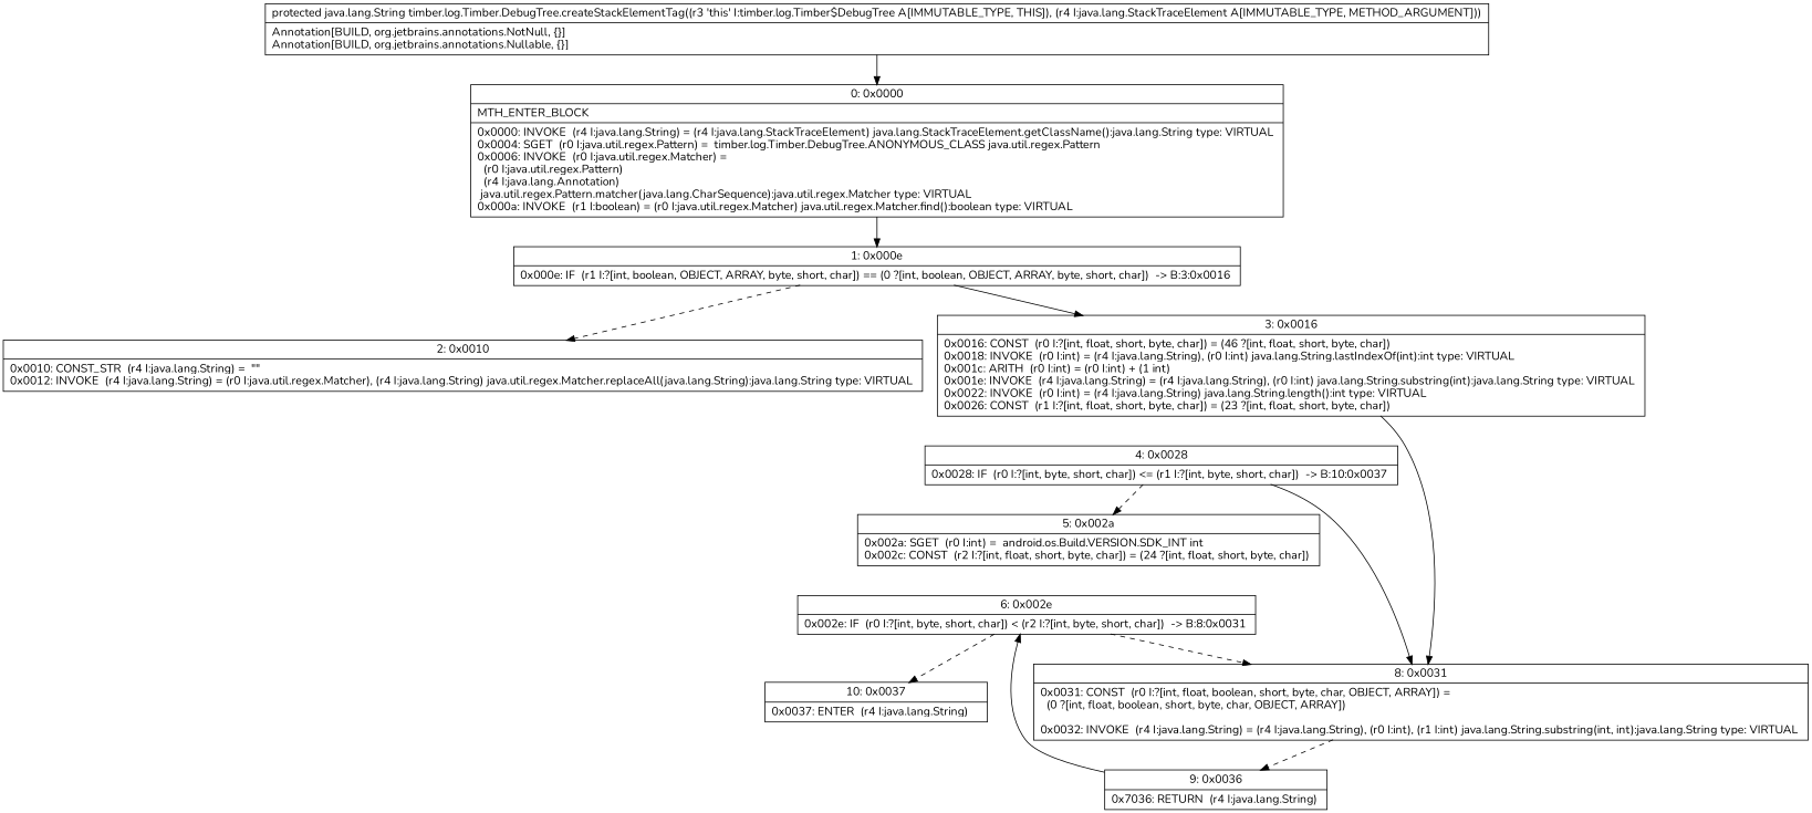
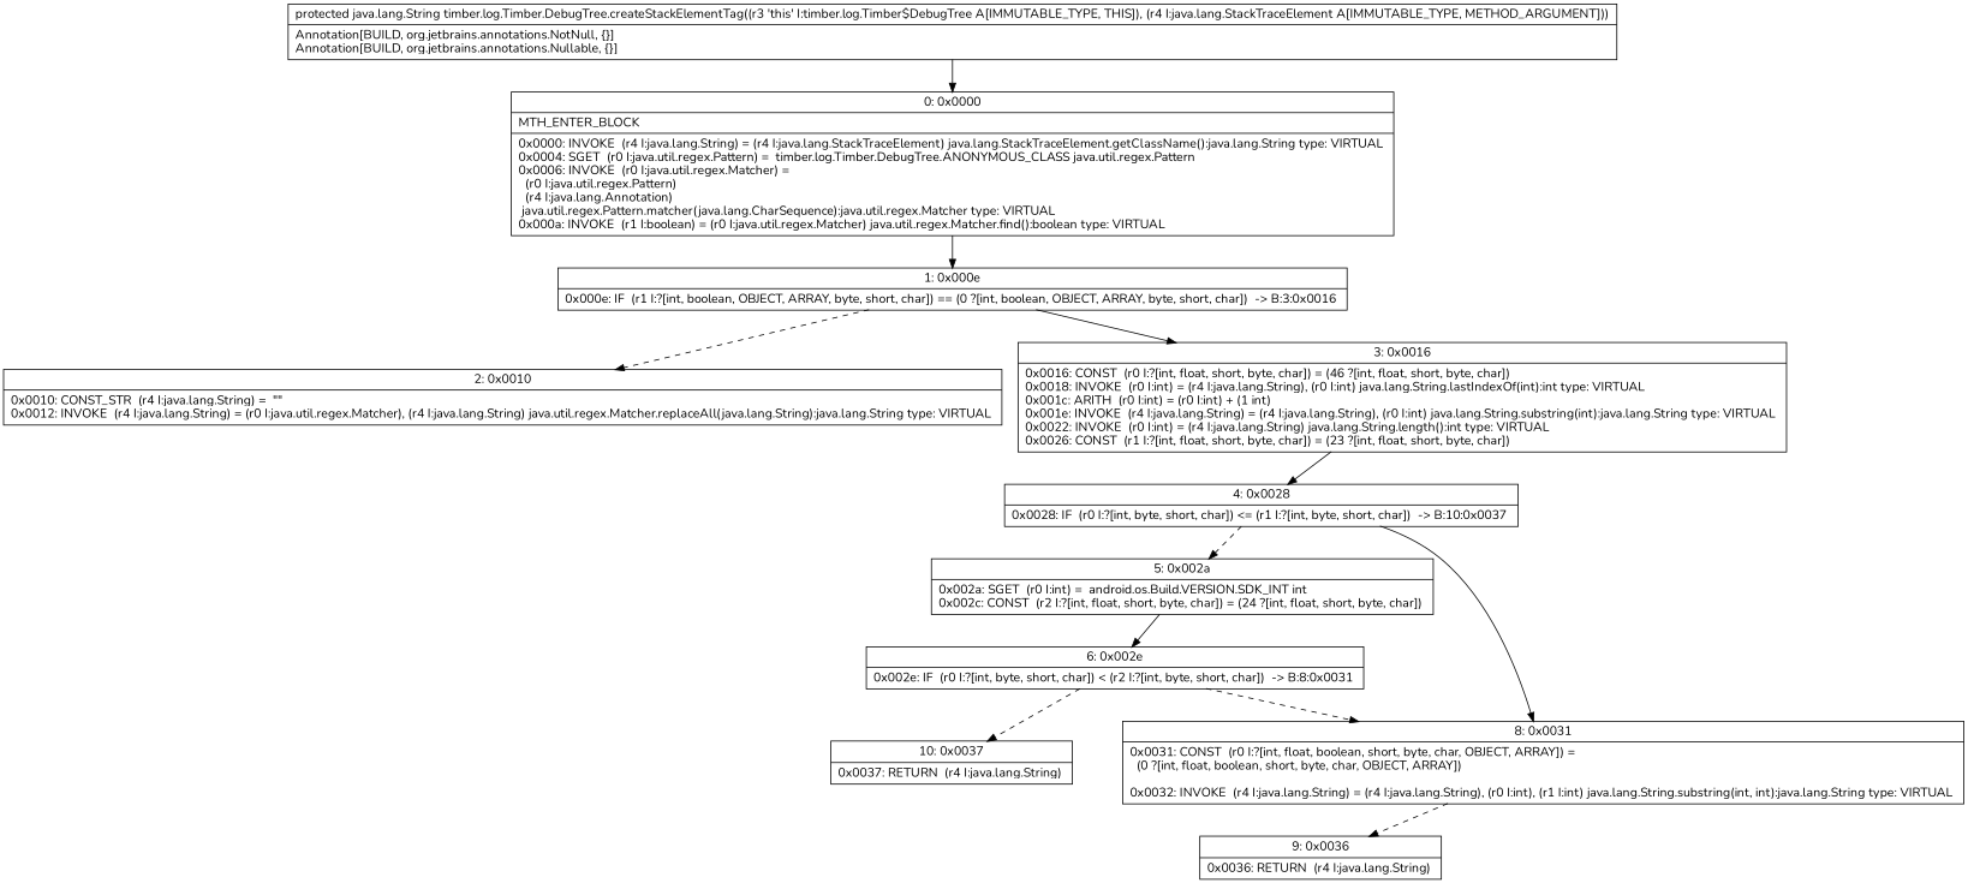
  digraph {
    fontname=Nunito
    node [fontname=Nunito shape=record]
    edge [fontname=Nunito]
    n1 [label="{0\:\ 0x0000|MTH_ENTER_BLOCK\l|0x0000: INVOKE  (r4 I:java.lang.String) = (r4 I:java.lang.StackTraceElement) java.lang.StackTraceElement.getClassName():java.lang.String type: VIRTUAL \l0x0004: SGET  (r0 I:java.util.regex.Pattern) =  timber.log.Timber.DebugTree.ANONYMOUS_CLASS java.util.regex.Pattern \l0x0006: INVOKE  (r0 I:java.util.regex.Matcher) = \l  (r0 I:java.util.regex.Pattern)\l  (r4 I:java.lang.Annotation)\l java.util.regex.Pattern.matcher(java.lang.CharSequence):java.util.regex.Matcher type: VIRTUAL \l0x000a: INVOKE  (r1 I:boolean) = (r0 I:java.util.regex.Matcher) java.util.regex.Matcher.find():boolean type: VIRTUAL \l}"]
    n2 [label="{1\:\ 0x000e|0x000e: IF  (r1 I:?[int, boolean, OBJECT, ARRAY, byte, short, char]) == (0 ?[int, boolean, OBJECT, ARRAY, byte, short, char])  \-\> B:3:0x0016 \l}"]
    n3 [label="{2\:\ 0x0010|0x0010: CONST_STR  (r4 I:java.lang.String) =  \"\" \l0x0012: INVOKE  (r4 I:java.lang.String) = (r0 I:java.util.regex.Matcher), (r4 I:java.lang.String) java.util.regex.Matcher.replaceAll(java.lang.String):java.lang.String type: VIRTUAL \l}"]
    n4 [label="{3\:\ 0x0016|0x0016: CONST  (r0 I:?[int, float, short, byte, char]) = (46 ?[int, float, short, byte, char]) \l0x0018: INVOKE  (r0 I:int) = (r4 I:java.lang.String), (r0 I:int) java.lang.String.lastIndexOf(int):int type: VIRTUAL \l0x001c: ARITH  (r0 I:int) = (r0 I:int) + (1 int) \l0x001e: INVOKE  (r4 I:java.lang.String) = (r4 I:java.lang.String), (r0 I:int) java.lang.String.substring(int):java.lang.String type: VIRTUAL \l0x0022: INVOKE  (r0 I:int) = (r4 I:java.lang.String) java.lang.String.length():int type: VIRTUAL \l0x0026: CONST  (r1 I:?[int, float, short, byte, char]) = (23 ?[int, float, short, byte, char]) \l}"]
    n5 [label="{4\:\ 0x0028|0x0028: IF  (r0 I:?[int, byte, short, char]) \<= (r1 I:?[int, byte, short, char])  \-\> B:10:0x0037 \l}"]
    n6 [label="{5\:\ 0x002a|0x002a: SGET  (r0 I:int) =  android.os.Build.VERSION.SDK_INT int \l0x002c: CONST  (r2 I:?[int, float, short, byte, char]) = (24 ?[int, float, short, byte, char]) \l}"]
    n7 [label="{8\:\ 0x0031|0x0031: CONST  (r0 I:?[int, float, boolean, short, byte, char, OBJECT, ARRAY]) = \l  (0 ?[int, float, boolean, short, byte, char, OBJECT, ARRAY])\l \l0x0032: INVOKE  (r4 I:java.lang.String) = (r4 I:java.lang.String), (r0 I:int), (r1 I:int) java.lang.String.substring(int, int):java.lang.String type: VIRTUAL \l}"]
    n8 [label="{6\:\ 0x002e|0x002e: IF  (r0 I:?[int, byte, short, char]) \< (r2 I:?[int, byte, short, char])  \-\> B:8:0x0031 \l}"]
-   n9 [label="{10\:\ 0x0037|0x0037: ENTER  (r4 I:java.lang.String) \l}"]
-   n10 [label="{9\:\ 0x0036|0x7036: RETURN  (r4 I:java.lang.String) \l}"]
+   n9 [label="{10\:\ 0x0037|0x0037: RETURN  (r4 I:java.lang.String) \l}"]
+   n10 [label="{9\:\ 0x0036|0x0036: RETURN  (r4 I:java.lang.String) \l}"]
    n11 [label="{protected java.lang.String timber.log.Timber.DebugTree.createStackElementTag((r3 'this' I:timber.log.Timber$DebugTree A[IMMUTABLE_TYPE, THIS]), (r4 I:java.lang.StackTraceElement A[IMMUTABLE_TYPE, METHOD_ARGUMENT]))  | Annotation[BUILD, org.jetbrains.annotations.NotNull, \{\}]\lAnnotation[BUILD, org.jetbrains.annotations.Nullable, \{\}]\l}"]
    n1 -> n2
    n2 -> n3 [style=dashed]
    n2 -> n4
-   n4 -> n7
+   n4 -> n5
    n5 -> n6 [style=dashed]
    n5 -> n7
-   n10 -> n8
+   n6 -> n8
    n7 -> n10 [style=dashed]
    n8 -> n7 [style=dashed]
    n8 -> n9 [style=dashed]
    n11 -> n1
  }
